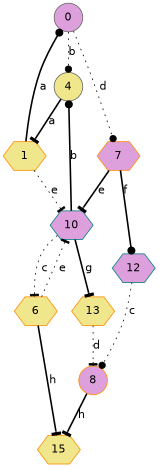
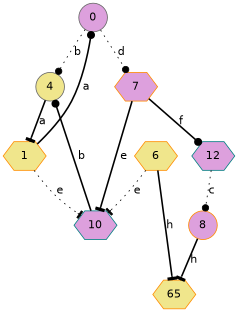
  strict digraph {
    fontname="DejaVu Sans"
    node [color=darkorange fillcolor=plum fontname="DejaVu Sans" shape=hexagon style=filled]
    edge [arrowhead=tee fontname="DejaVu Sans" style=bold]
    0 [color=gray40 shape=circle]
    4 [color=gray40 fillcolor=khaki shape=circle]
    7
    1 [fillcolor=khaki]
    12 [color=teal]
    10 [color=teal]
    8 [shape=circle]
    6 [fillcolor=khaki]
-   13 [fillcolor=khaki]
-   15 [fillcolor=khaki]
+   15 [fillcolor=khaki label=65]
    0 -> 4 [arrowhead=dot label=b style=dotted]
    0 -> 7 [arrowhead=dot label=d style=dotted]
    4 -> 1 [label=a]
    7 -> 12 [arrowhead=dot label=f]
    7 -> 10 [label=e]
    1 -> 0 [arrowhead=dot label=a]
    1 -> 10 [label=e style=dotted]
    12 -> 8 [arrowhead=dot label=c style=dotted]
    10 -> 4 [arrowhead=dot label=b]
-   10 -> 6 [label=c style=dotted]
-   10 -> 13 [label=g]
    8 -> 15 [label=h]
    6 -> 10 [label=e style=dotted]
    6 -> 15 [label=h]
-   13 -> 8 [label=d style=dotted]
  }
